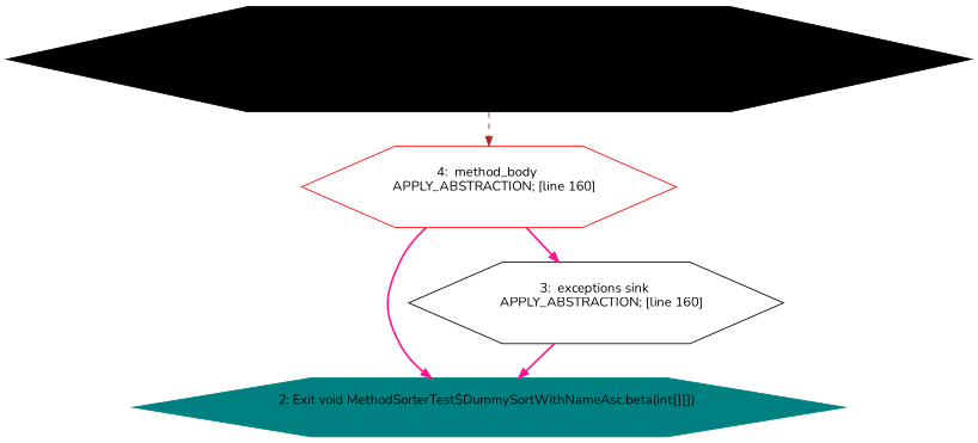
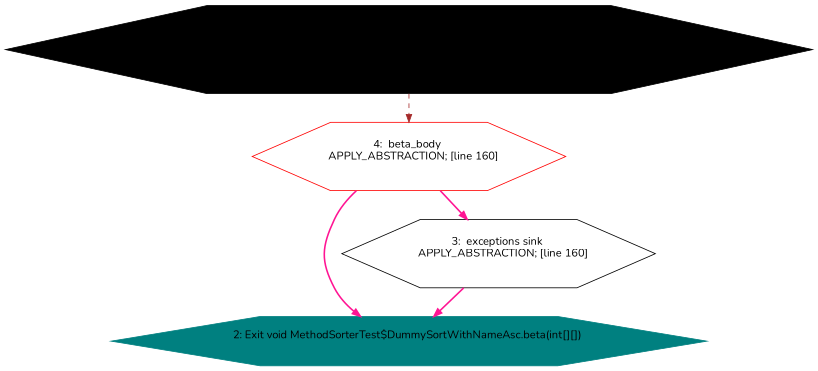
  digraph {
    fontname=Nunito
    node [color=black shape=hexagon fontname=Nunito]
    edge [color=deeppink style=bold fontname=Nunito]
    n1 [label="1: Start void MethodSorterTest$DummySortWithNameAsc.beta(int[][])\nFormals:  this:org.junit.internal.MethodSorterTest$DummySortWithNameAsc* x:int[_*_](*)[_*_](*)\nLocals:  \n  " style=filled]
-   n2 [label="4:  method_body \n   APPLY_ABSTRACTION; [line 160]\n " color=red]
+   n2 [label="4:  beta_body \n   APPLY_ABSTRACTION; [line 160]\n " color=red]
    n3 [color=teal label="2: Exit void MethodSorterTest$DummySortWithNameAsc.beta(int[][]) \n  " style=filled]
    n4 [label="3:  exceptions sink \n   APPLY_ABSTRACTION; [line 160]\n "]
    n1 -> n2 [color=brown style=dashed]
    n2 -> n3
    n2 -> n4
    n4 -> n3
  }
